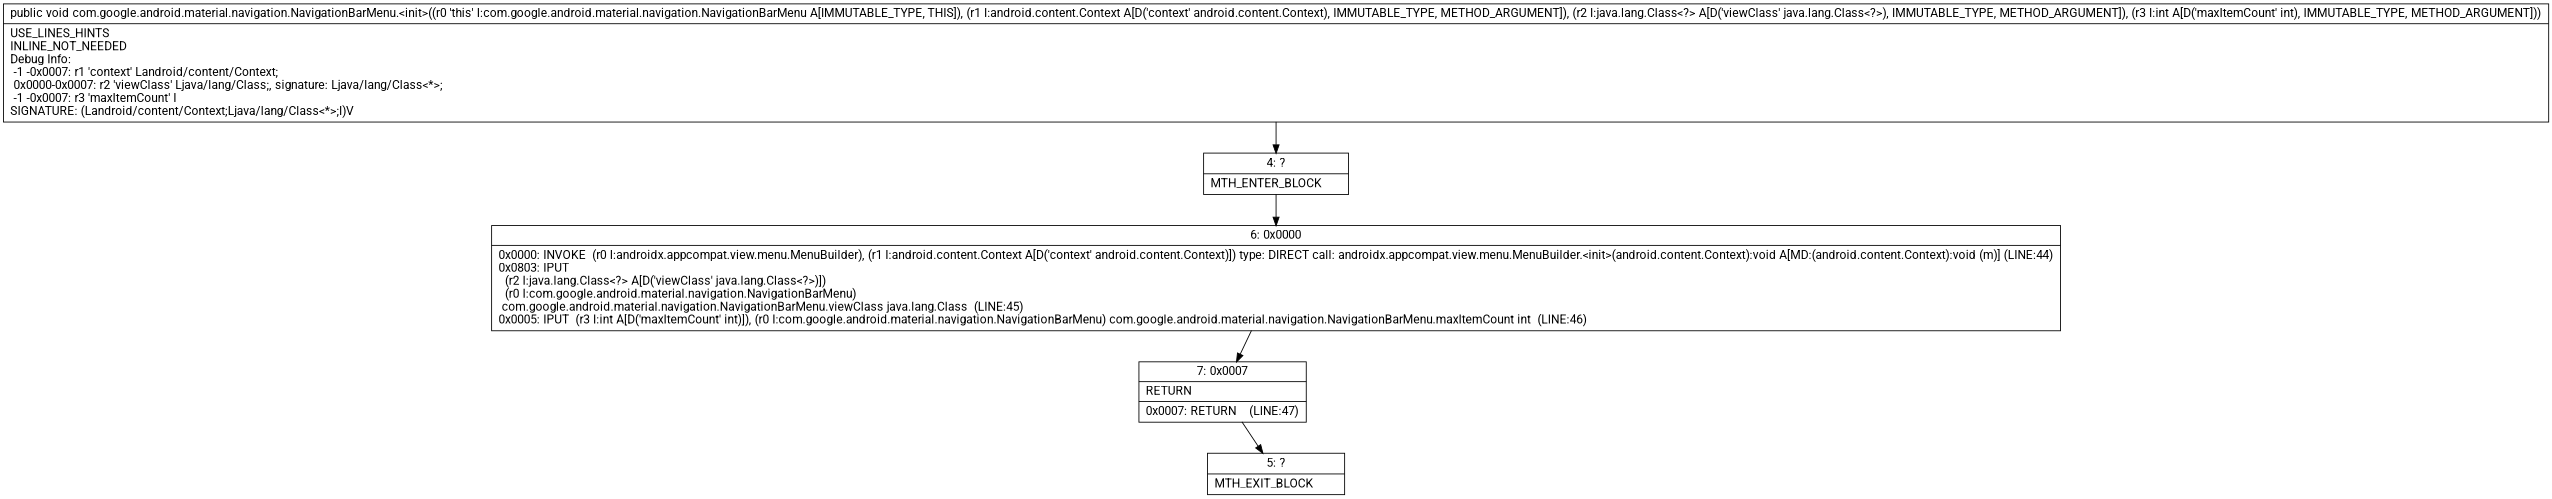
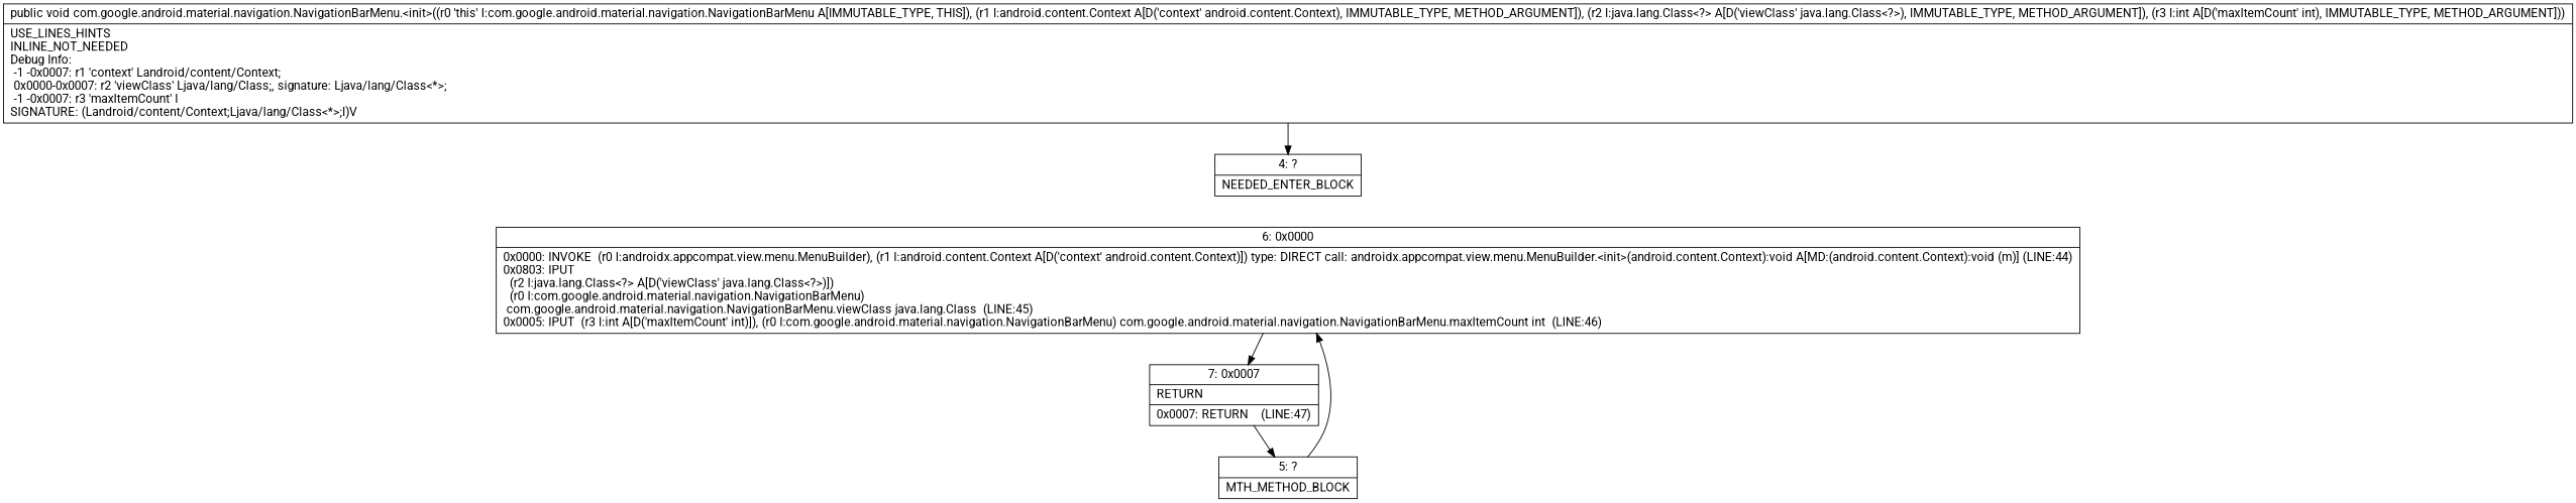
  digraph {
    fontname=Roboto
    node [fontname=Roboto shape=record]
    edge [fontname=Roboto]
-   n1 [label="{4\:\ ?|MTH_ENTER_BLOCK\l}"]
+   n1 [label="{4\:\ ?|NEEDED_ENTER_BLOCK\l}"]
    n2 [label="{6\:\ 0x0000|0x0000: INVOKE  (r0 I:androidx.appcompat.view.menu.MenuBuilder), (r1 I:android.content.Context A[D('context' android.content.Context)]) type: DIRECT call: androidx.appcompat.view.menu.MenuBuilder.\<init\>(android.content.Context):void A[MD:(android.content.Context):void (m)] (LINE:44)\l0x0803: IPUT  \l  (r2 I:java.lang.Class\<?\> A[D('viewClass' java.lang.Class\<?\>)])\l  (r0 I:com.google.android.material.navigation.NavigationBarMenu)\l com.google.android.material.navigation.NavigationBarMenu.viewClass java.lang.Class  (LINE:45)\l0x0005: IPUT  (r3 I:int A[D('maxItemCount' int)]), (r0 I:com.google.android.material.navigation.NavigationBarMenu) com.google.android.material.navigation.NavigationBarMenu.maxItemCount int  (LINE:46)\l}"]
    n3 [label="{7\:\ 0x0007|RETURN\l|0x0007: RETURN    (LINE:47)\l}"]
-   n4 [label="{5\:\ ?|MTH_EXIT_BLOCK\l}"]
+   n4 [label="{5\:\ ?|MTH_METHOD_BLOCK\l}"]
    n5 [label="{public void com.google.android.material.navigation.NavigationBarMenu.\<init\>((r0 'this' I:com.google.android.material.navigation.NavigationBarMenu A[IMMUTABLE_TYPE, THIS]), (r1 I:android.content.Context A[D('context' android.content.Context), IMMUTABLE_TYPE, METHOD_ARGUMENT]), (r2 I:java.lang.Class\<?\> A[D('viewClass' java.lang.Class\<?\>), IMMUTABLE_TYPE, METHOD_ARGUMENT]), (r3 I:int A[D('maxItemCount' int), IMMUTABLE_TYPE, METHOD_ARGUMENT]))  | USE_LINES_HINTS\lINLINE_NOT_NEEDED\lDebug Info:\l  \-1 \-0x0007: r1 'context' Landroid\/content\/Context;\l  0x0000\-0x0007: r2 'viewClass' Ljava\/lang\/Class;, signature: Ljava\/lang\/Class\<*\>;\l  \-1 \-0x0007: r3 'maxItemCount' I\lSIGNATURE: (Landroid\/content\/Context;Ljava\/lang\/Class\<*\>;I)V\l}"]
-   n1 -> n2
+   n4 -> n2
    n2 -> n3
    n3 -> n4
    n5 -> n1
  }
